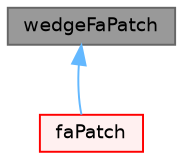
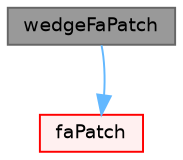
  digraph {
    node [fontname=Helvetica fontsize=10 shape=box style=filled]
    n1 [color=gray40 fillcolor=grey60 fontcolor=black height=0.2 label=wedgeFaPatch width=0.4]
    n2 [color=red fillcolor="#FFF0F0" height=0.2 label=faPatch width=0.4]
-   n1 -> n2 [color=steelblue1 dir=back fontname=Helvetica fontsize=10 labelfontname=Helvetica labelfontsize=10 style=solid]
+   n2 -> n1 [color=steelblue1 dir=back fontname=Helvetica fontsize=10 labelfontname=Helvetica labelfontsize=10 style=solid]
  }
